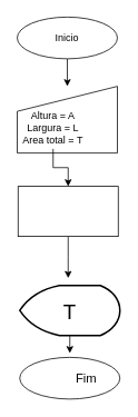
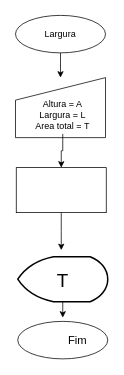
  <mxCell id="0" />
  <mxCell id="1" parent="0" />
  <mxCell id="2" value="" style="ellipse;whiteSpace=wrap;html=1;" parent="1" vertex="1"><mxGeometry x="20" y="20" width="120" height="50" as="geometry" /></mxCell>
  <mxCell id="3" style="edgeStyle=orthogonalEdgeStyle;rounded=0;orthogonalLoop=1;jettySize=auto;html=1;" parent="1" edge="1"><mxGeometry relative="1" as="geometry"><mxPoint x="80" y="103" as="targetPoint" /><mxPoint x="80" y="70" as="sourcePoint" /></mxGeometry></mxCell>
- <mxCell id="4" value="Inicio" style="text;strokeColor=none;align=center;fillColor=none;html=1;verticalAlign=middle;whiteSpace=wrap;rounded=0;" parent="1" vertex="1"><mxGeometry x="50" y="30" width="60" height="30" as="geometry" /></mxCell>
+ <mxCell id="4" value="Largura" style="text;strokeColor=none;align=center;fillColor=none;html=1;verticalAlign=middle;whiteSpace=wrap;rounded=0;" parent="1" vertex="1"><mxGeometry x="50" y="30" width="60" height="30" as="geometry" /></mxCell>
  <mxCell id="5" value="&lt;br&gt;" style="shape=manualInput;whiteSpace=wrap;html=1;" parent="1" vertex="1"><mxGeometry x="20" y="103" width="120" height="80" as="geometry" /></mxCell>
  <mxCell id="6" style="edgeStyle=orthogonalEdgeStyle;rounded=0;orthogonalLoop=1;jettySize=auto;html=1;entryX=0.5;entryY=0;entryDx=0;entryDy=0;" parent="1" source="7" target="9" edge="1"><mxGeometry relative="1" as="geometry" /></mxCell>
- <mxCell id="7" value="Altura = A&lt;br&gt;Largura = L&lt;br&gt;Area total = T" style="text;strokeColor=none;align=center;fillColor=none;html=1;verticalAlign=middle;whiteSpace=wrap;rounded=0;" parent="1" vertex="1"><mxGeometry x="25" y="128" width="76" height="50" as="geometry" /></mxCell>
+ <mxCell id="7" value="Altura = A&lt;br&gt;Largura = L&lt;br&gt;Area total = T" style="text;strokeColor=none;align=center;fillColor=none;html=1;verticalAlign=middle;whiteSpace=wrap;rounded=0;" parent="1" vertex="1"><mxGeometry x="45" y="128" width="76" height="50" as="geometry" /></mxCell>
  <mxCell id="8" style="edgeStyle=orthogonalEdgeStyle;rounded=0;orthogonalLoop=1;jettySize=auto;html=1;fontSize=25;" parent="1" source="9" edge="1"><mxGeometry relative="1" as="geometry"><mxPoint x="81" y="333" as="targetPoint" /></mxGeometry></mxCell>
  <mxCell id="9" value="" style="rounded=0;whiteSpace=wrap;html=1;" parent="1" vertex="1"><mxGeometry x="21" y="223" width="120" height="60" as="geometry" /></mxCell>
  <mxCell id="10" style="edgeStyle=orthogonalEdgeStyle;rounded=0;orthogonalLoop=1;jettySize=auto;html=1;exitX=0.5;exitY=1;exitDx=0;exitDy=0;exitPerimeter=0;fontSize=15;" parent="1" source="11" edge="1"><mxGeometry relative="1" as="geometry"><mxPoint x="83" y="423" as="targetPoint" /></mxGeometry></mxCell>
  <mxCell id="11" value="" style="strokeWidth=2;html=1;shape=mxgraph.flowchart.display;whiteSpace=wrap;" parent="1" vertex="1"><mxGeometry x="23" y="341.75" width="120" height="60" as="geometry" /></mxCell>
  <mxCell id="12" value="T" style="text;strokeColor=none;align=center;fillColor=none;html=1;verticalAlign=middle;whiteSpace=wrap;rounded=0;fontSize=25;" parent="1" vertex="1"><mxGeometry x="29" y="353" width="108" height="37.5" as="geometry" /></mxCell>
  <mxCell id="13" value="" style="ellipse;whiteSpace=wrap;html=1;fontSize=25;" parent="1" vertex="1"><mxGeometry x="23" y="428" width="120" height="50" as="geometry" /></mxCell>
  <mxCell id="14" value="Fim" style="text;strokeColor=none;align=center;fillColor=none;html=1;verticalAlign=middle;whiteSpace=wrap;rounded=0;fontSize=15;" parent="1" vertex="1"><mxGeometry x="73" y="438" width="60" height="30" as="geometry" /></mxCell>
